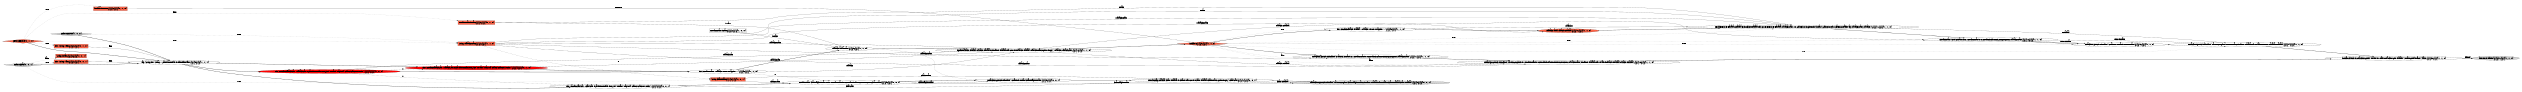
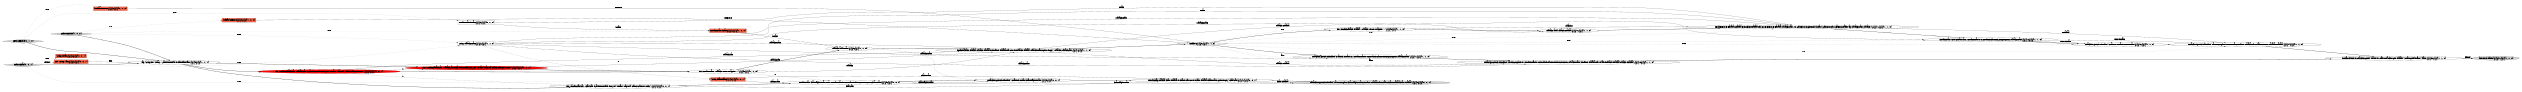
  digraph {
    rankdir=LR
    node [fillcolor=white shape=ellipse style=filled]
    edge [style=solid]
-   n1 [fillcolor=tomato label="String rollbackInstant@@@2@@@['1', '1', '0']" shape=box]
+   n1 [label="String rollbackInstant@@@2@@@['1', '1', '0']" shape=box]
    n2 [label="HoodieRollbackMetadata rollbackMetadata = TimelineMetadataUtils.convertRollbackMetadata(rollbackInstant,Option.empty(),rollbacks,rollbackStats)@@@7@@@['1', '1', '0']"]
    n3 [label="metaClient.getActiveTimeline().saveAsComplete(new HoodieInstant(true,HoodieTimeline.ROLLBACK_ACTION,rollbackInstant),TimelineMetadataUtils.serializeRollbackMetadata(rollbackMetadata))@@@18@@@['1', '1', '0']"]
    n4 [label="HoodieRestoreMetadata metadata = TimelineMetadataUtils.convertRestoreMetadata(rollbackInstant,100,Collections.singletonList(instant),CollectionUtils.createImmutableMap(rollbackInstant,rollbackM))@@@11@@@['1', '1', '0']"]
    n5 [label="metaClient.getActiveTimeline().createNewInstant(new HoodieInstant(true,HoodieTimeline.ROLLBACK_ACTION,rollbackInstant))@@@17@@@['1', '1', '0']"]
    n6 [label="HoodieInstant restoreInstant = new HoodieInstant(true,HoodieTimeline.RESTORE_ACTION,rollbackInstant)@@@12@@@['1', '1', '0']"]
    n7 [fillcolor=tomato label="String cleanInstant@@@2@@@['0', '0', '1']" shape=box]
-   n8 [fillcolor=tomato label="rollbackM.add(rollbackMetadata)@@@10@@@['1', '1', '0']"]
-   n9 [fillcolor=tomato label="isRestore@@@8@@@['1', '1', '0']" shape=diamond]
+   n8 [label="rollbackM.add(rollbackMetadata)@@@10@@@['1', '1', '0']"]
+   n9 [label="isRestore@@@8@@@['1', '1', '0']" shape=diamond]
    n10 [label="boolean deleted = metaClient.getFs().delete(new Path(metaClient.getMetaPath(),instant.getFileName()),false)@@@20@@@['1', '1', '0']"]
    n11 [label="metaClient.getActiveTimeline().saveAsComplete(restoreInstant,TimelineMetadataUtils.serializeRestoreMetadata(metadata))@@@14@@@['1', '1', '0']"]
    n12 [label="metaClient.getActiveTimeline().createNewInstant(restoreInstant)@@@13@@@['1', '1', '0']"]
    n13 [label="HoodieInstant cleanInflightInstant = new HoodieInstant(true,HoodieTimeline.CLEAN_ACTION,cleanInstant)@@@5@@@['0', '0', '1']"]
    n14 [label="HoodieCleanMetadata cleanMetadata = CleanerUtils.convertCleanMetadata(cleanInstant,Option.empty(),cleanStats)@@@7@@@['0', '0', '1']"]
    n15 [fillcolor=lightgray label="assertTrue(deleted)@@@21@@@['1', '1', '0']"]
    n16 [label="metaClient.getActiveTimeline().createNewInstant(cleanInflightInstant)@@@6@@@['0', '0', '1']"]
    n17 [fillcolor=lightgray label="metaClient.getActiveTimeline().saveAsComplete(cleanInflightInstant,TimelineMetadataUtils.serializeCleanMetadata(cleanMetadata))@@@8@@@['0', '0', '1']"]
    n18 [label="Map<String,List<String>> partititonToFiles = deleteFiles(files)@@@3@@@['1', '1', '1']"]
    n19 [label="List<HoodieCleanStat> cleanStats = partititonToFiles.entrySet().stream().map(null).collect(Collectors.toList())@@@4@@@['0', '0', '1']"]
    n20 [fillcolor=red label="List<HoodieRollbackStat> rollbackStats = partititonToFiles.entrySet().stream().map(null).collect(Collectors.toList())@@@4@@@['1', '0', '0']"]
    n21 [fillcolor=red label="List<HoodieRollbackStat> rollbackStats = partititonToFiles.entrySet().stream().map(null).collect(Collectors.toList())@@@4@@@['0', '1', '0']"]
    n22 [label="List<HoodieRollbackMetadata> rollbackM = new ArrayList<>()@@@9@@@['1', '1', '0']"]
-   n23 [fillcolor=tomato label="HoodieInstant instant@@@2@@@['0', '1', '0']" shape=box]
+   n23 [label="HoodieInstant instant@@@2@@@['0', '1', '0']" shape=box]
    n24 [label="rollbacks.add(instant)@@@6@@@['1', '1', '0']"]
-   n25 [label="HoodieInstant instant@@@2@@@['1', '0', '0']" shape=box]
-   n27 [fillcolor=tomato label="performRestore['0', '1', '0']" shape=diamond]
+   n25 [fillcolor=tomato label="HoodieInstant instant@@@2@@@['1', '0', '0']" shape=box]
+   n26 [fillcolor=tomato label="boolean isRestore@@@2@@@['1', '0', '0']" shape=box]
+   n27 [fillcolor=lightgray label="performRestore['0', '1', '0']" shape=diamond]
    n28 [fillcolor=tomato label="boolean isRestore@@@2@@@['0', '1', '0']" shape=box]
-   n29 [fillcolor=tomato label="List<String> files@@@2@@@['0', '1', '0']" shape=box]
    n30 [label="List<HoodieInstant> rollbacks = new ArrayList<>()@@@5@@@['1', '1', '0']"]
    n31 [fillcolor=lightgray label="performClean['0', '0', '1']" shape=diamond]
    n32 [fillcolor=tomato label="List<String> files@@@2@@@['0', '0', '1']" shape=box]
    n33 [fillcolor=tomato label="String instant@@@2@@@['0', '0', '1']" shape=box]
    n34 [fillcolor=lightgray label="performRestore['1', '0', '0']" shape=diamond]
    n1 -> n2 [label=rollbackInstant]
    n1 -> n3 [label=rollbackInstant]
    n1 -> n4 [label=rollbackInstant]
    n1 -> n5 [label=rollbackInstant]
    n1 -> n6 [label=rollbackInstant]
    n1 -> n7 [label=0 style=dashed]
    n2 -> n3 [label=rollbackMetadata]
    n2 -> n8 [label=rollbackMetadata]
    n2 -> n9 [style=bold]
    n3 -> n10 [style=bold]
    n4 -> n6 [style=bold]
    n4 -> n11 [label=metadata]
    n5 -> n3 [style=bold]
    n6 -> n11 [label=restoreInstant]
    n6 -> n12 [style=bold]
    n6 -> n12 [label=restoreInstant]
    n7 -> n13 [label=cleanInstant]
    n7 -> n14 [label=cleanInstant]
    n8 -> n4 [style=bold]
    n9 -> n3 [label=false style=dotted]
    n9 -> n4 [label=true style=dotted]
    n9 -> n5 [label=false style=dotted]
    n9 -> n5 [style=bold]
    n9 -> n6 [label=true style=dotted]
+   n9 -> n8 [label=true style=dotted]
    n9 -> n11 [label=true style=dotted]
    n9 -> n12 [label=true style=dotted]
    n9 -> n22 [style=bold]
    n9 -> n22 [label=true style=dotted]
    n10 -> n15 [label=deleted]
    n10 -> n15 [style=bold]
    n11 -> n10 [style=bold]
    n12 -> n11 [style=bold]
    n13 -> n16 [style=bold]
    n13 -> n16 [label=cleanInflightInstant]
    n13 -> n17 [label=cleanInflightInstant]
    n14 -> n17 [label=cleanMetadata]
    n14 -> n17 [style=bold]
    n16 -> n14 [style=bold]
    n18 -> n19 [style=bold]
    n18 -> n20 [style=bold]
    n18 -> n21 [style=bold]
    n19 -> n13 [style=bold]
    n19 -> n14 [label=cleanStats]
    n20 -> n2 [label=rollbackStats]
    n20 -> n19 [label=0 style=dashed]
    n20 -> n21 [label=0 style=dashed]
    n20 -> n30 [style=bold]
    n21 -> n2 [label=rollbackStats]
    n21 -> n30 [style=bold]
    n22 -> n4 [label=rollbackM]
    n22 -> n8 [style=bold]
    n23 -> n4 [label=instant]
-   n23 -> n24 [label=instant]
+   n23 -> n25 [label=instant]
    n24 -> n2 [style=bold]
    n24 -> n16 [label=0 style=dashed]
    n25 -> n4 [label=instant]
    n25 -> n24 [label=instant]
-   n27 -> n1 [label=true style=dotted]
+   n26 -> n9 [label=isRestore]
+   n32 -> n1 [label=true style=dotted]
    n27 -> n18 [style=bold]
-   n27 -> n23 [label=files style=dotted]
+   n27 -> n23 [label=true style=dotted]
    n27 -> n28 [label=true style=dotted]
-   n27 -> n29 [label=true style=dotted]
    n28 -> n9 [label=isRestore]
-   n29 -> n18 [label=files]
    n30 -> n2 [label=rollbacks]
    n30 -> n13 [label=0 style=dashed]
    n30 -> n24 [style=bold]
    n31 -> n7 [label=true style=dotted]
    n31 -> n18 [style=bold]
-   n31 -> n32 [label=true style=dotted]
-   n31 -> n33 [label=false style=dotted]
+   n31 -> n32 [label=deleted style=dotted]
+   n31 -> n33 [label=true style=dotted]
    n32 -> n18 [label=files]
    n34 -> n1 [label=true style=dotted]
    n34 -> n18 [style=bold]
+   n34 -> n25 [label=true style=dotted]
+   n34 -> n26 [label=true style=dotted]
  }
